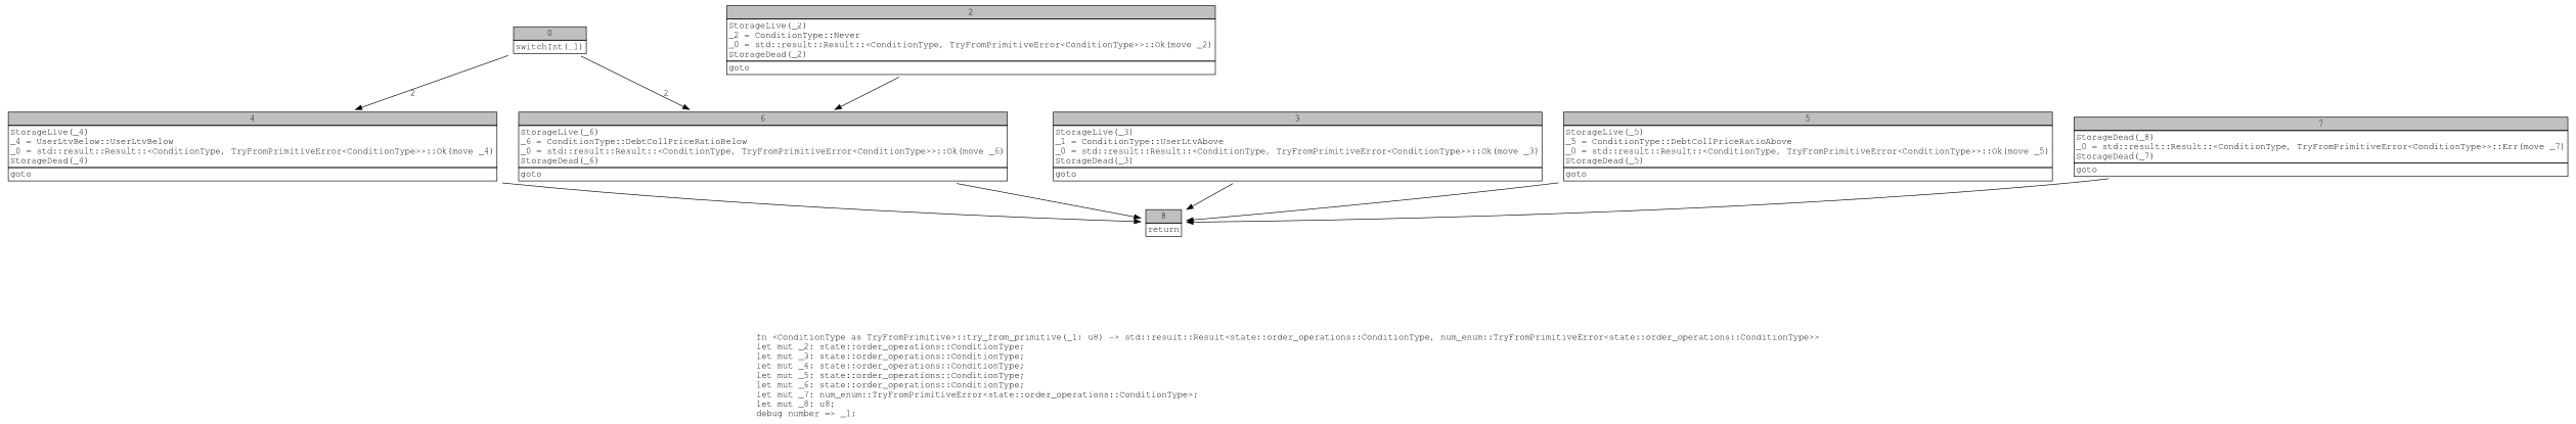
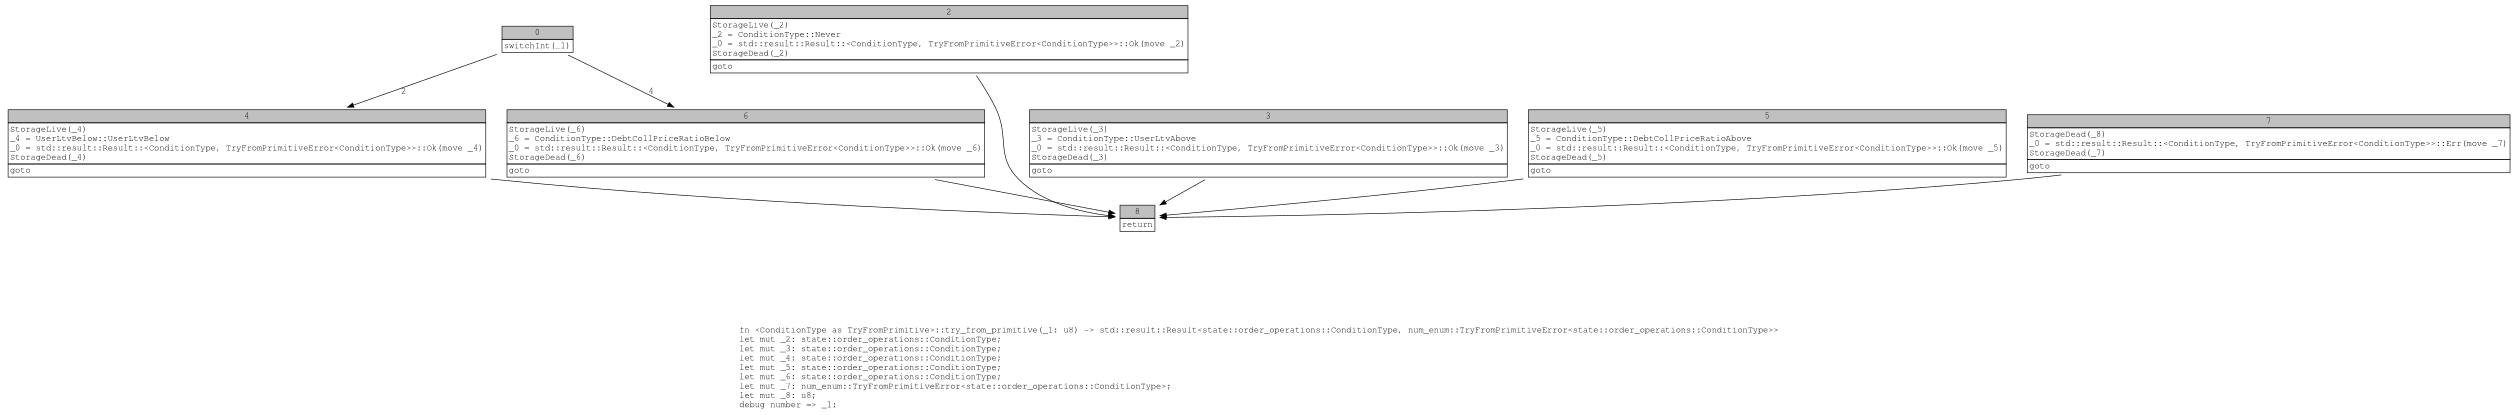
  digraph {
    fontname="Courier, monospace"
    label=<fn &lt;ConditionType as TryFromPrimitive&gt;::try_from_primitive(_1: u8) -&gt; std::result::Result&lt;state::order_operations::ConditionType, num_enum::TryFromPrimitiveError&lt;state::order_operations::ConditionType&gt;&gt;<br align="left"/>let mut _2: state::order_operations::ConditionType;<br align="left"/>let mut _3: state::order_operations::ConditionType;<br align="left"/>let mut _4: state::order_operations::ConditionType;<br align="left"/>let mut _5: state::order_operations::ConditionType;<br align="left"/>let mut _6: state::order_operations::ConditionType;<br align="left"/>let mut _7: num_enum::TryFromPrimitiveError&lt;state::order_operations::ConditionType&gt;;<br align="left"/>let mut _8: u8;<br align="left"/>debug number =&gt; _1;<br align="left"/>>
    node [fontname="Courier, monospace" shape=none]
    edge [fontname="Courier, monospace"]
    n1 [label=<<table border="0" cellborder="1" cellspacing="0"><tr><td bgcolor="gray" align="center" colspan="1">0</td></tr><tr><td align="left">switchInt(_1)</td></tr></table>>]
    n2 [label=<<table border="0" cellborder="1" cellspacing="0"><tr><td bgcolor="gray" align="center" colspan="1">4</td></tr><tr><td align="left" balign="left">StorageLive(_4)<br/>_4 = UserLtvBelow::UserLtvBelow<br/>_0 = std::result::Result::&lt;ConditionType, TryFromPrimitiveError&lt;ConditionType&gt;&gt;::Ok(move _4)<br/>StorageDead(_4)<br/></td></tr><tr><td align="left">goto</td></tr></table>>]
    n3 [label=<<table border="0" cellborder="1" cellspacing="0"><tr><td bgcolor="gray" align="center" colspan="1">6</td></tr><tr><td align="left" balign="left">StorageLive(_6)<br/>_6 = ConditionType::DebtCollPriceRatioBelow<br/>_0 = std::result::Result::&lt;ConditionType, TryFromPrimitiveError&lt;ConditionType&gt;&gt;::Ok(move _6)<br/>StorageDead(_6)<br/></td></tr><tr><td align="left">goto</td></tr></table>>]
    n4 [label=<<table border="0" cellborder="1" cellspacing="0"><tr><td bgcolor="gray" align="center" colspan="1">2</td></tr><tr><td align="left" balign="left">StorageLive(_2)<br/>_2 = ConditionType::Never<br/>_0 = std::result::Result::&lt;ConditionType, TryFromPrimitiveError&lt;ConditionType&gt;&gt;::Ok(move _2)<br/>StorageDead(_2)<br/></td></tr><tr><td align="left">goto</td></tr></table>>]
    n5 [label=<<table border="0" cellborder="1" cellspacing="0"><tr><td bgcolor="gray" align="center" colspan="1">8</td></tr><tr><td align="left">return</td></tr></table>>]
-   n6 [label=<<table border="0" cellborder="1" cellspacing="0"><tr><td bgcolor="gray" align="center" colspan="1">3</td></tr><tr><td align="left" balign="left">StorageLive(_3)<br/>_1 = ConditionType::UserLtvAbove<br/>_0 = std::result::Result::&lt;ConditionType, TryFromPrimitiveError&lt;ConditionType&gt;&gt;::Ok(move _3)<br/>StorageDead(_3)<br/></td></tr><tr><td align="left">goto</td></tr></table>>]
+   n6 [label=<<table border="0" cellborder="1" cellspacing="0"><tr><td bgcolor="gray" align="center" colspan="1">3</td></tr><tr><td align="left" balign="left">StorageLive(_3)<br/>_3 = ConditionType::UserLtvAbove<br/>_0 = std::result::Result::&lt;ConditionType, TryFromPrimitiveError&lt;ConditionType&gt;&gt;::Ok(move _3)<br/>StorageDead(_3)<br/></td></tr><tr><td align="left">goto</td></tr></table>>]
    n7 [label=<<table border="0" cellborder="1" cellspacing="0"><tr><td bgcolor="gray" align="center" colspan="1">5</td></tr><tr><td align="left" balign="left">StorageLive(_5)<br/>_5 = ConditionType::DebtCollPriceRatioAbove<br/>_0 = std::result::Result::&lt;ConditionType, TryFromPrimitiveError&lt;ConditionType&gt;&gt;::Ok(move _5)<br/>StorageDead(_5)<br/></td></tr><tr><td align="left">goto</td></tr></table>>]
    n8 [label=<<table border="0" cellborder="1" cellspacing="0"><tr><td bgcolor="gray" align="center" colspan="1">7</td></tr><tr><td align="left" balign="left">StorageDead(_8)<br/>_0 = std::result::Result::&lt;ConditionType, TryFromPrimitiveError&lt;ConditionType&gt;&gt;::Err(move _7)<br/>StorageDead(_7)<br/></td></tr><tr><td align="left">goto</td></tr></table>>]
    n1 -> n2 [label=2]
-   n1 -> n3 [label=2]
+   n1 -> n3 [label=4]
    n2 -> n5
    n3 -> n5
-   n4 -> n3
+   n4 -> n5
    n6 -> n5
    n7 -> n5
    n8 -> n5
  }
